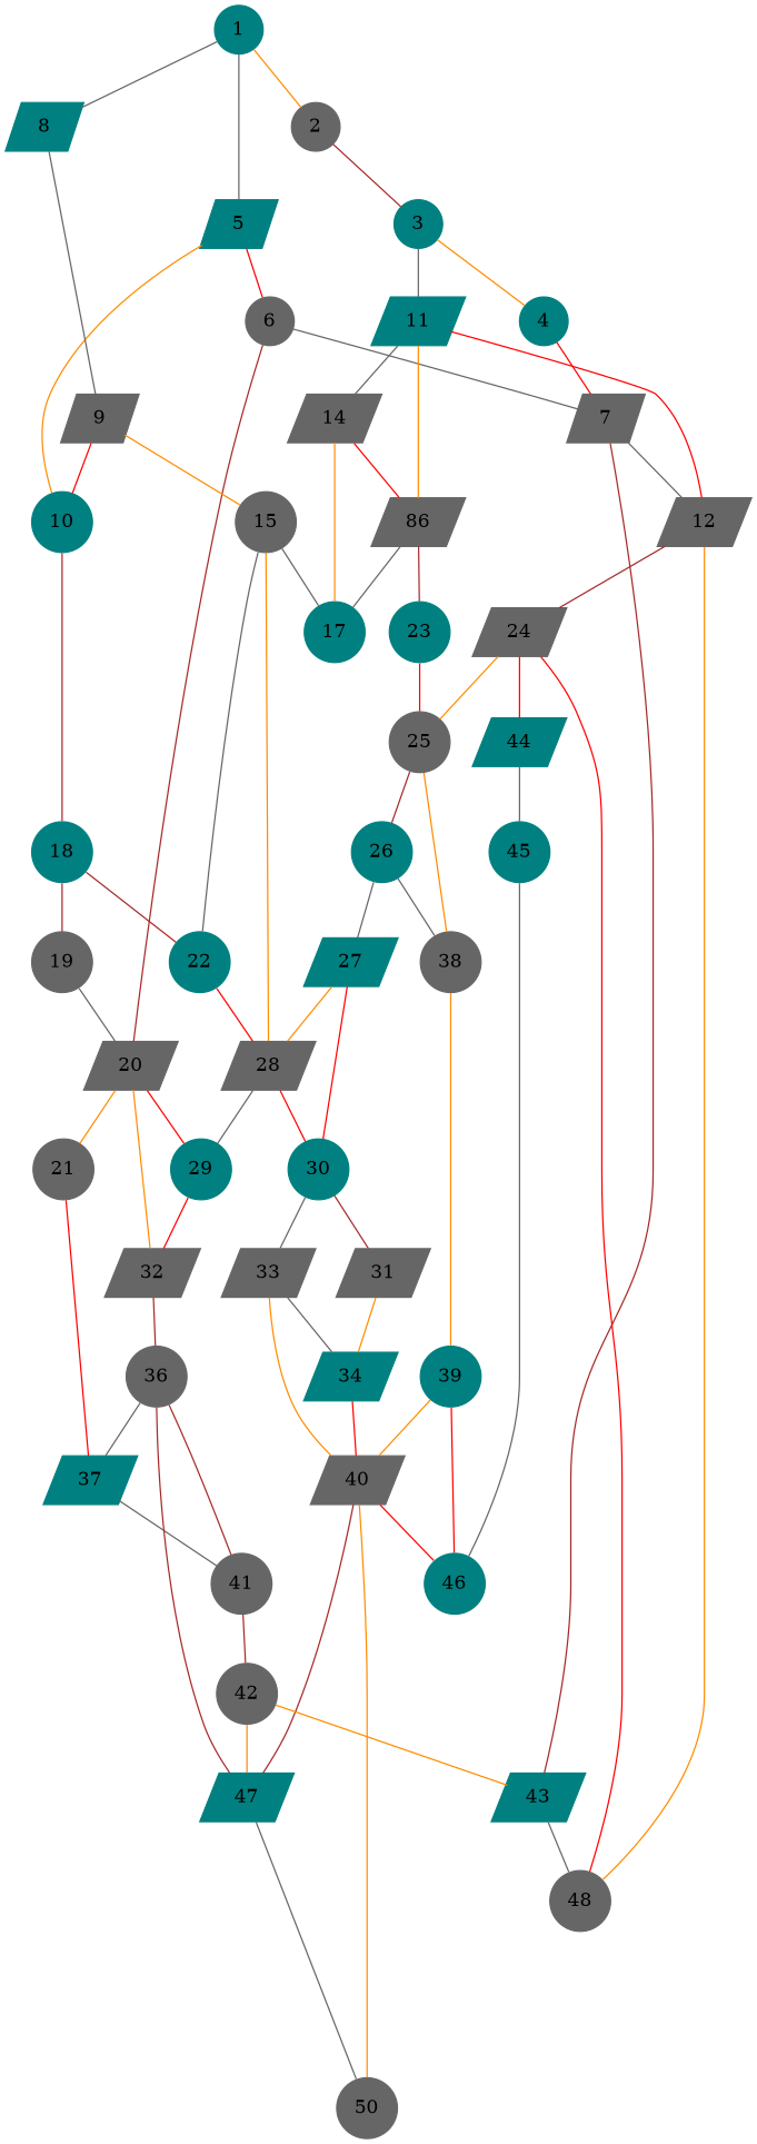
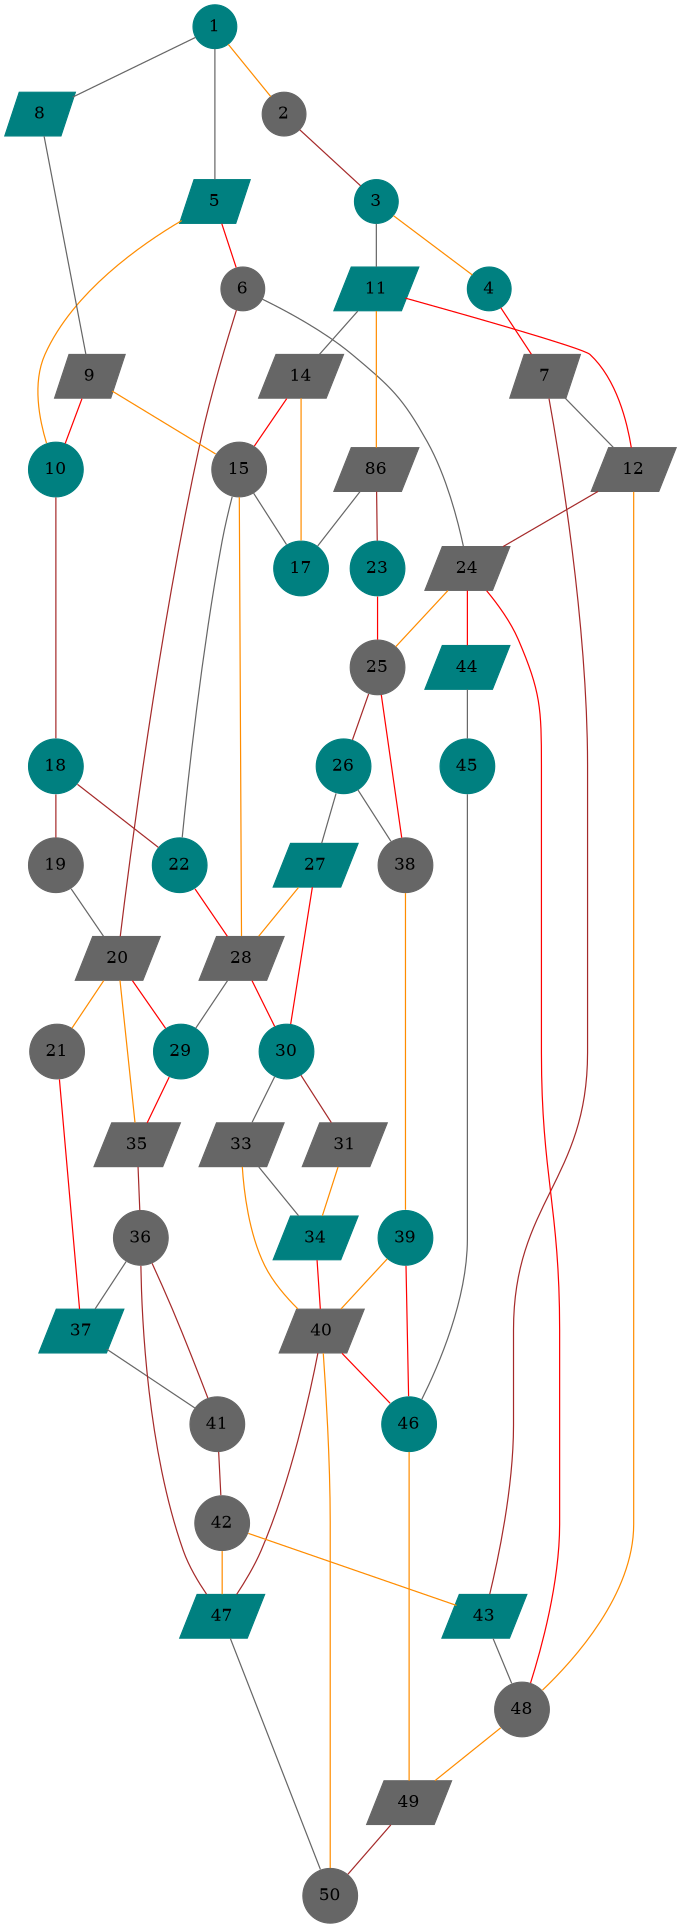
  graph {
    node [color=gray40 shape=circle style=filled]
    edge [color=darkorange weight=1.0]
    1 [color=teal]
    2
    5 [color=teal shape=parallelogram]
    8 [color=teal shape=parallelogram]
    3 [color=teal]
    6
    10 [color=teal]
    9 [shape=parallelogram]
    4 [color=teal]
    11 [color=teal shape=parallelogram]
    7 [shape=parallelogram]
    12 [shape=parallelogram]
    14 [shape=parallelogram]
    n14 [label=86 shape=parallelogram]
    43 [color=teal shape=parallelogram]
    20 [shape=parallelogram]
    18 [color=teal]
    37 [color=teal shape=parallelogram]
    21
    24 [shape=parallelogram]
    48
    15
    17 [color=teal]
    22 [color=teal]
    28 [shape=parallelogram]
    19
    23 [color=teal]
    25
    44 [color=teal shape=parallelogram]
+   49 [shape=parallelogram]
    29 [color=teal]
    30 [color=teal]
-   35 [shape=parallelogram label=32]
+   35 [shape=parallelogram]
    36
    41
    26 [color=teal]
    38
    45 [color=teal]
    27 [color=teal shape=parallelogram]
    39 [color=teal]
    31 [shape=parallelogram]
    33 [shape=parallelogram]
    34 [color=teal shape=parallelogram]
    40 [shape=parallelogram]
    47 [color=teal shape=parallelogram]
    46 [color=teal]
    50
    42
    1 -- 2
    1 -- 5 [color=gray40]
    1 -- 8 [color=gray40]
    2 -- 3 [color=brown]
    5 -- 6 [color=red]
    5 -- 10
    8 -- 9 [color=gray40]
    3 -- 4
    3 -- 11 [color=gray40]
-   6 -- 7 [color=gray40]
+   6 -- 24 [color=gray40]
    6 -- 20 [color=brown]
    10 -- 18 [color=brown]
    9 -- 10 [color=red]
    9 -- 15
    4 -- 7 [color=red]
    11 -- 12 [color=red]
    11 -- 14 [color=gray40]
    11 -- n14
    7 -- 12 [color=gray40]
    7 -- 43 [color=brown]
    12 -- 24 [color=brown]
    12 -- 48
-   14 -- n14 [color=red]
+   14 -- 15 [color=red]
    14 -- 17
    n14 -- 17 [color=gray40]
    n14 -- 23 [color=brown weight=2.0]
    43 -- 48 [color=gray40]
    20 -- 21
    20 -- 29 [color=red weight=2.0]
    20 -- 35
    18 -- 22 [color=brown]
    18 -- 19 [color=brown weight=4.0]
    37 -- 41 [color=gray40]
    21 -- 37 [color=red]
    24 -- 48 [color=red]
    24 -- 25 [weight=2.0]
    24 -- 44 [color=red weight=2.0]
+   48 -- 49
    15 -- 17 [color=gray40]
    15 -- 22 [color=gray40]
    15 -- 28
    22 -- 28 [color=red]
    28 -- 29 [color=gray40]
    28 -- 30 [color=red]
    19 -- 20 [color=gray40 weight=2.0]
    23 -- 25 [color=red weight=2.0]
    25 -- 26 [color=brown]
-   25 -- 38
+   25 -- 38 [color=red]
    44 -- 45 [color=gray40 weight=4.0]
+   49 -- 50 [color=brown]
    29 -- 35 [color=red]
    30 -- 31 [color=brown]
    30 -- 33 [color=gray40]
    35 -- 36 [color=brown weight=2.0]
    36 -- 37 [color=gray40]
    36 -- 41 [color=brown weight=2.0]
    36 -- 47 [color=brown]
    41 -- 42 [color=brown weight=2.0]
    26 -- 38 [color=gray40]
    26 -- 27 [color=gray40]
    38 -- 39
    45 -- 46 [color=gray40 weight=2.0]
    27 -- 28
    27 -- 30 [color=red]
    39 -- 40
    39 -- 46 [color=red]
    31 -- 34
    33 -- 34 [color=gray40]
    33 -- 40
    34 -- 40 [color=red]
    40 -- 47 [color=brown]
    40 -- 46 [color=red]
    40 -- 50
    47 -- 50 [color=gray40]
+   46 -- 49
    42 -- 43 [weight=2.0]
    42 -- 47 [weight=2.0]
  }
